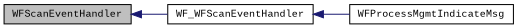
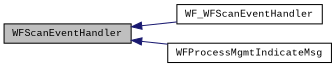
  digraph {
    fontname="Liberation Mono"
    rankdir=LR
    node [color=black fillcolor=white fontname="Liberation Mono" fontsize=10 shape=record style=filled]
    edge [color=midnightblue dir=back fontname="Liberation Mono" fontsize=10 labelfontname=Helvetica labelfontsize=10 style=solid]
    n1 [fillcolor=grey75 fontcolor=black height=0.2 label=WFScanEventHandler width=0.4]
    n2 [height=0.2 label=WF_WFScanEventHandler width=0.4]
    n3 [height=0.2 label=WFProcessMgmtIndicateMsg width=0.4]
    n1 -> n2
-   n2 -> n3
+   n1 -> n3
  }
